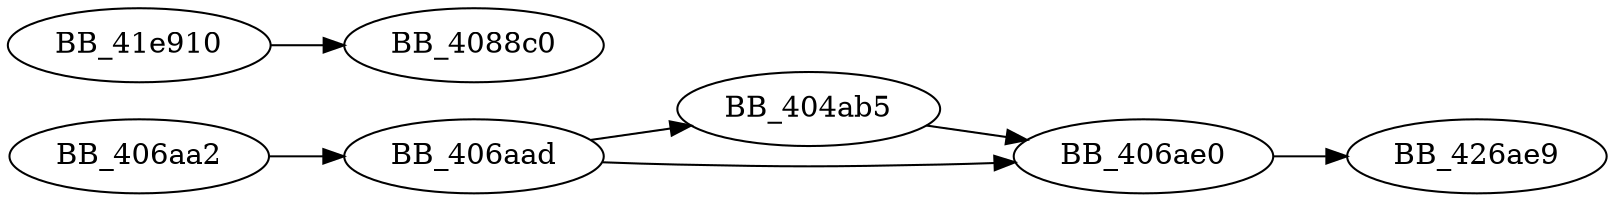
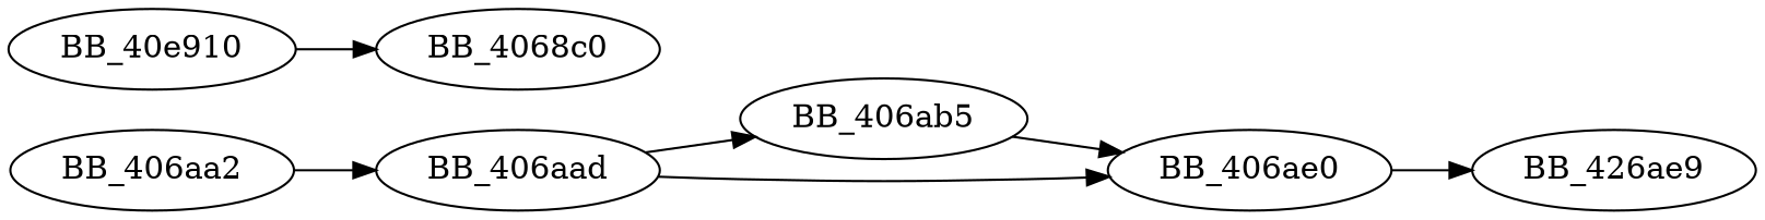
  digraph {
    rankdir=LR
    n1 [label=BB_406aa2]
    BB_406aad
    n3 [label=BB_426ae9]
-   BB_406ab5 [label=BB_404ab5]
+   BB_406ab5
    BB_406ae0
-   BB_41e910
-   BB_4068c0 [label=BB_4088c0]
+   BB_41e910 [label=BB_40e910]
+   BB_4068c0
    n1 -> BB_406aad
    BB_406aad -> BB_406ab5
    BB_406aad -> BB_406ae0
    BB_406ab5 -> BB_406ae0
    BB_406ae0 -> n3
    BB_41e910 -> BB_4068c0
  }
